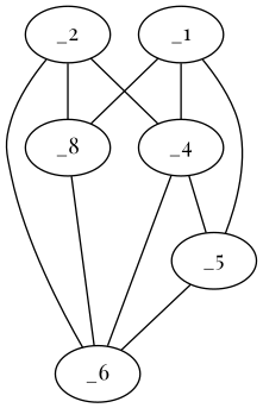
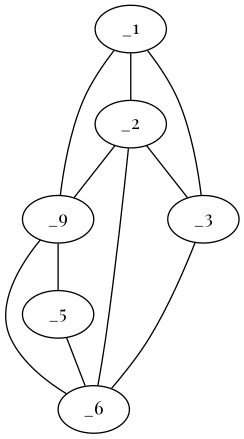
  graph {
    fontname="Playfair Display"
    node [fontname="Playfair Display"]
    edge [fontname="Playfair Display" valence=1]
    _1 [x=57 y=18]
-   _4 [x=108 y=81]
+   _4 [x=108 y=81 label=_9]
    _2 [x=69 y=12]
-   _3 [x=76 y=6 label=_8]
+   _3 [x=76 y=6]
    _6 [x=126 y=71]
    _5 [x=117 y=82]
    _1 -- _4 [valence=2]
-   _1 -- _5
+   _1 -- _2
    _1 -- _3
    _4 -- _6 [valence=2]
    _4 -- _5
    _2 -- _4 [valence=2]
    _2 -- _3
    _2 -- _6 [valence=2]
    _3 -- _6
    _5 -- _6
  }
